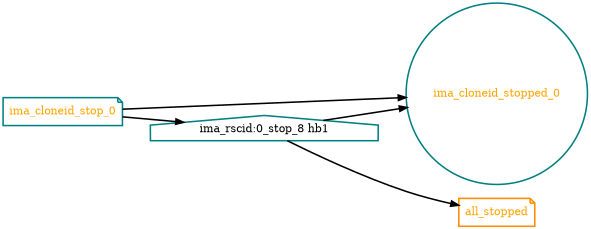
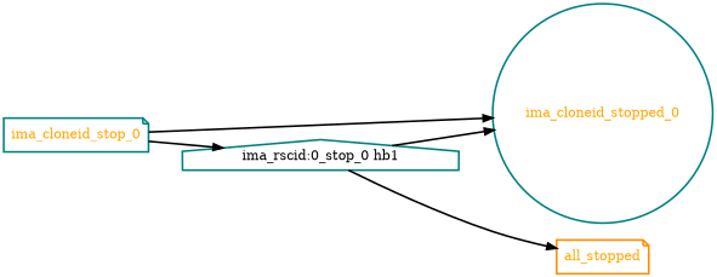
  digraph {
    rankdir=LR
    node [color=teal fontcolor=orange style=bold shape=note]
    edge [style=bold]
    all_stopped [color=darkorange]
    ima_cloneid_stop_0
    ima_cloneid_stopped_0 [shape=circle]
-   "ima_rscid:0_stop_0 hb1" [fontcolor=black shape=house label="ima_rscid:0_stop_8 hb1"]
+   "ima_rscid:0_stop_0 hb1" [fontcolor=black shape=house]
    ima_cloneid_stop_0 -> ima_cloneid_stopped_0
    ima_cloneid_stop_0 -> "ima_rscid:0_stop_0 hb1"
    "ima_rscid:0_stop_0 hb1" -> all_stopped
    "ima_rscid:0_stop_0 hb1" -> ima_cloneid_stopped_0
  }
